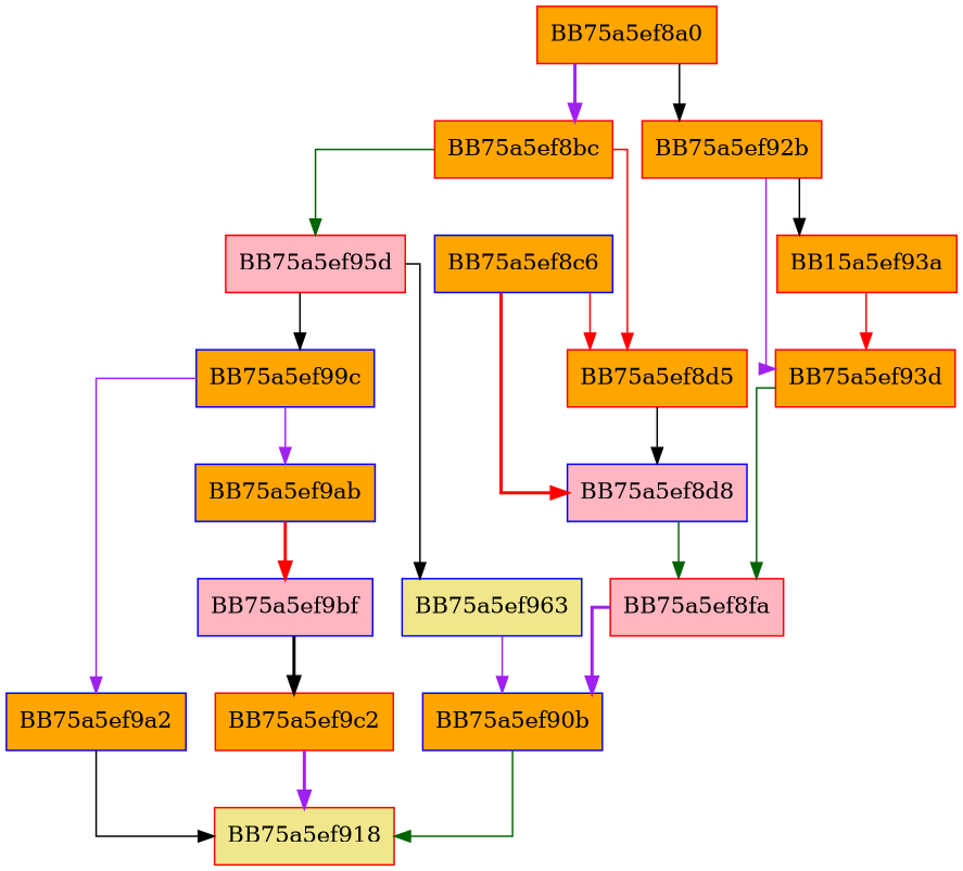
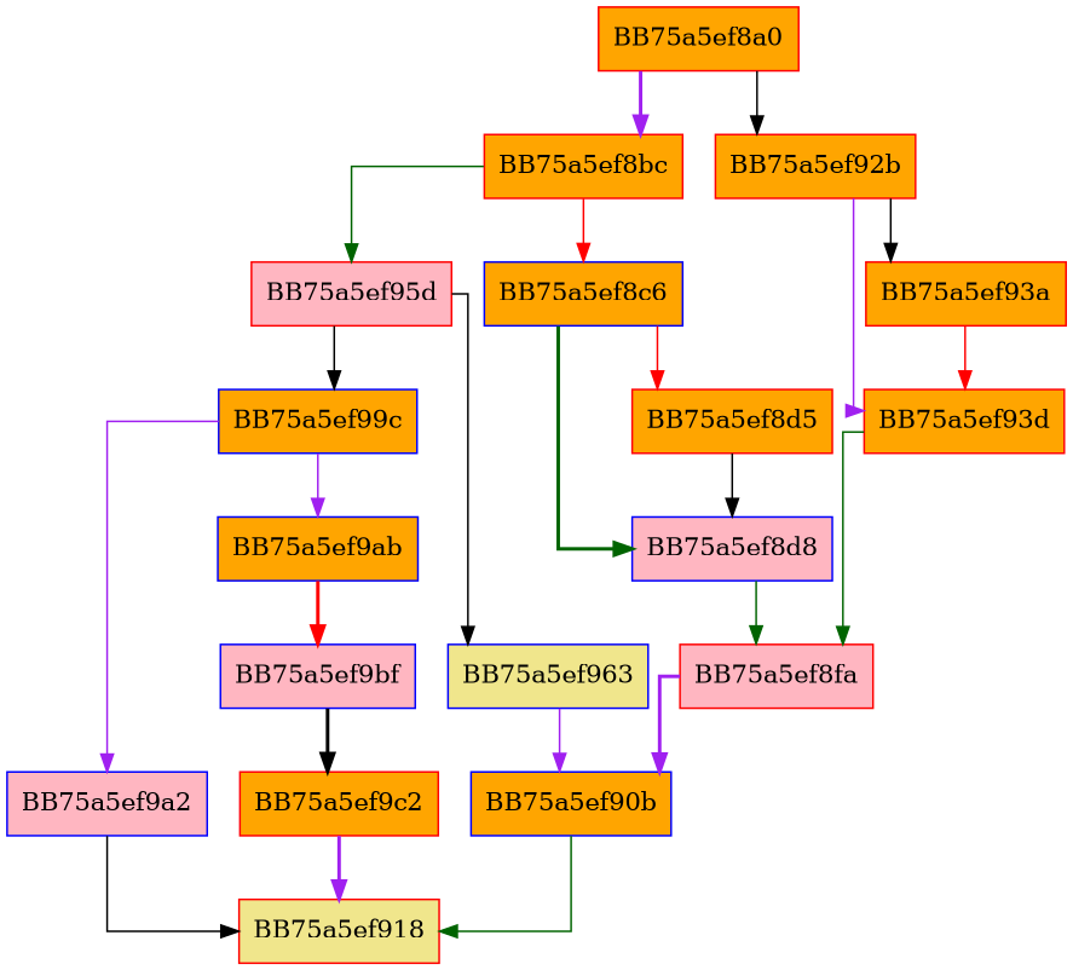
  digraph {
    splines=ortho
    node [color=red fillcolor=orange shape=box style=filled]
    edge [color=black style=solid]
    BB75a5ef8a0
    BB75a5ef92b
    BB75a5ef8bc
    BB75a5ef93d
-   BB75a5ef93a [label=BB15a5ef93a]
+   BB75a5ef93a
    BB75a5ef95d [fillcolor=lightpink]
    BB75a5ef8c6 [color=blue]
    BB75a5ef8fa [fillcolor=lightpink]
    BB75a5ef99c [color=blue]
    BB75a5ef963 [color=blue fillcolor=khaki]
    BB75a5ef8d8 [color=blue fillcolor=lightpink]
    BB75a5ef8d5
    BB75a5ef9ab [color=blue]
-   BB75a5ef9a2 [color=blue]
+   BB75a5ef9a2 [color=blue fillcolor=lightpink]
    BB75a5ef90b [color=blue]
    BB75a5ef918 [fillcolor=khaki]
    BB75a5ef9bf [color=blue fillcolor=lightpink]
    BB75a5ef9c2
    BB75a5ef8a0 -> BB75a5ef92b
    BB75a5ef8a0 -> BB75a5ef8bc [color=purple style=bold]
    BB75a5ef92b -> BB75a5ef93d [color=purple]
    BB75a5ef92b -> BB75a5ef93a
    BB75a5ef8bc -> BB75a5ef95d [color=darkgreen]
-   BB75a5ef8bc -> BB75a5ef8d5 [color=red]
+   BB75a5ef8bc -> BB75a5ef8c6 [color=red]
    BB75a5ef93d -> BB75a5ef8fa [color=darkgreen]
    BB75a5ef93a -> BB75a5ef93d [color=red]
    BB75a5ef95d -> BB75a5ef99c
    BB75a5ef95d -> BB75a5ef963
-   BB75a5ef8c6 -> BB75a5ef8d8 [color=red style=bold]
+   BB75a5ef8c6 -> BB75a5ef8d8 [color=darkgreen style=bold]
    BB75a5ef8c6 -> BB75a5ef8d5 [color=red]
    BB75a5ef8fa -> BB75a5ef90b [color=purple style=bold]
    BB75a5ef99c -> BB75a5ef9ab [color=purple]
    BB75a5ef99c -> BB75a5ef9a2 [color=purple]
    BB75a5ef963 -> BB75a5ef90b [color=purple]
    BB75a5ef8d8 -> BB75a5ef8fa [color=darkgreen]
    BB75a5ef8d5 -> BB75a5ef8d8
    BB75a5ef9ab -> BB75a5ef9bf [color=red style=bold]
    BB75a5ef9a2 -> BB75a5ef918
    BB75a5ef90b -> BB75a5ef918 [color=darkgreen]
    BB75a5ef9bf -> BB75a5ef9c2 [style=bold]
    BB75a5ef9c2 -> BB75a5ef918 [color=purple style=bold]
  }
